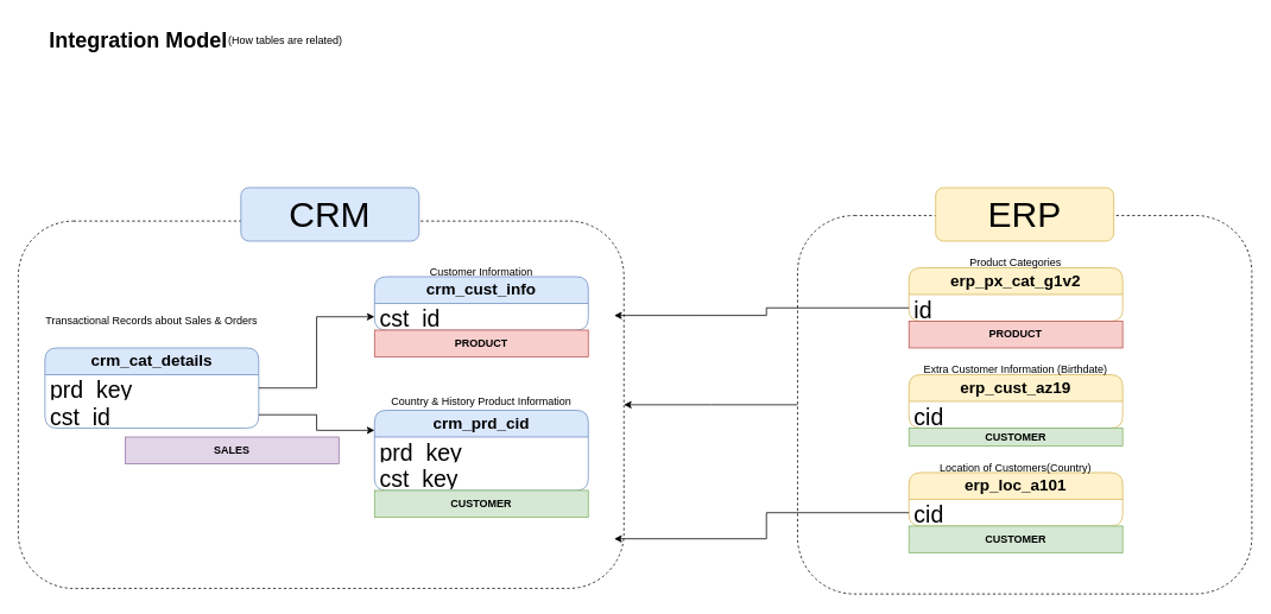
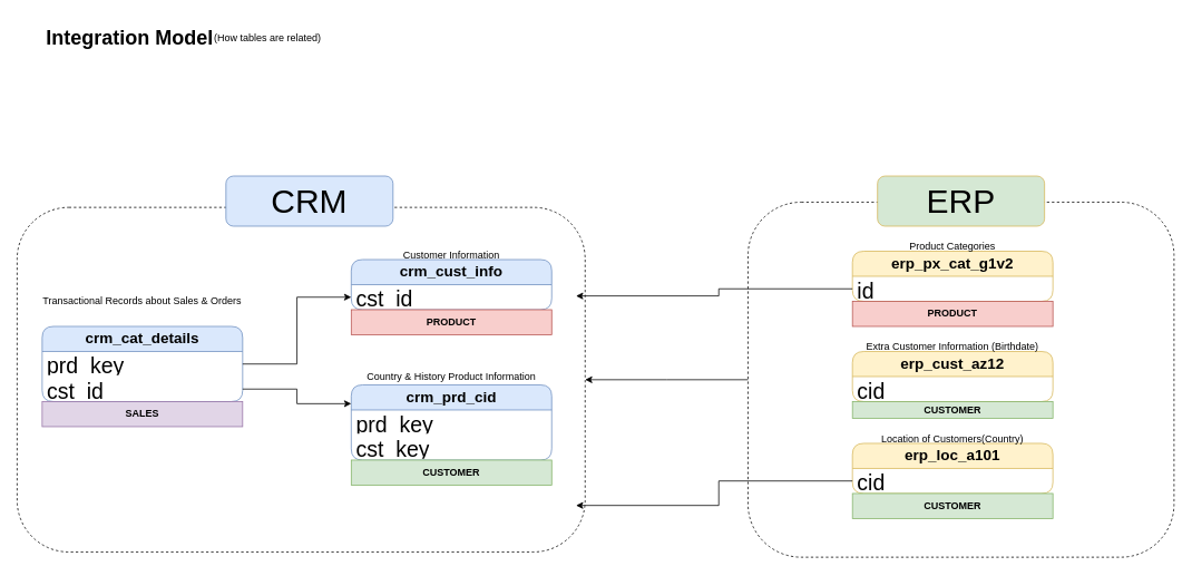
  <mxCell id="0" />
  <mxCell id="1" parent="0" />
  <mxCell id="2" value="&lt;b&gt;&lt;font style=&quot;font-size: 24px;&quot;&gt;Integration Model&lt;/font&gt;&lt;/b&gt;" style="text;html=1;align=center;verticalAlign=middle;whiteSpace=wrap;rounded=0;" parent="1" vertex="1"><mxGeometry x="20" width="270" height="50" as="geometry" y="20" /></mxCell>
  <mxCell id="3" value="&lt;b&gt;&lt;font style=&quot;font-size: 18px;&quot;&gt;crm_cust_info&lt;/font&gt;&lt;/b&gt;" style="swimlane;fontStyle=0;childLayout=stackLayout;horizontal=1;startSize=30;horizontalStack=0;resizeParent=1;resizeParentMax=0;resizeLast=0;collapsible=1;marginBottom=0;whiteSpace=wrap;html=1;fillColor=#dae8fc;strokeColor=#6c8ebf;rounded=1;" parent="1" vertex="1"><mxGeometry x="420" y="310" width="240" height="60" as="geometry" /></mxCell>
  <mxCell id="4" value="cst_id" style="text;strokeColor=none;fillColor=none;align=left;verticalAlign=middle;spacingLeft=4;spacingRight=4;overflow=hidden;points=[[0,0.5],[1,0.5]];portConstraint=eastwest;rotatable=0;whiteSpace=wrap;html=1;fontSize=26;" parent="3" vertex="1"><mxGeometry y="30" width="240" height="30" as="geometry" /></mxCell>
  <mxCell id="5" value="(How tables are related)" style="text;html=1;align=center;verticalAlign=middle;whiteSpace=wrap;rounded=0;" parent="1" vertex="1"><mxGeometry x="240" y="30" width="160" height="30" as="geometry" /></mxCell>
  <mxCell id="6" value="Customer Information" style="text;html=1;align=center;verticalAlign=middle;whiteSpace=wrap;rounded=0;" parent="1" vertex="1"><mxGeometry x="420" y="290" width="240" height="30" as="geometry" /></mxCell>
  <mxCell id="7" value="&lt;b&gt;&lt;font style=&quot;font-size: 18px;&quot;&gt;crm_prd_cid&lt;/font&gt;&lt;/b&gt;" style="swimlane;fontStyle=0;childLayout=stackLayout;horizontal=1;startSize=30;horizontalStack=0;resizeParent=1;resizeParentMax=0;resizeLast=0;collapsible=1;marginBottom=0;whiteSpace=wrap;html=1;fillColor=#dae8fc;strokeColor=#6c8ebf;rounded=1;" parent="1" vertex="1"><mxGeometry x="420" y="460" width="240" height="90" as="geometry" /></mxCell>
  <mxCell id="8" value="prd_key" style="text;strokeColor=none;fillColor=none;align=left;verticalAlign=middle;spacingLeft=4;spacingRight=4;overflow=hidden;points=[[0,0.5],[1,0.5]];portConstraint=eastwest;rotatable=0;whiteSpace=wrap;html=1;fontSize=26;" parent="7" vertex="1"><mxGeometry y="30" width="240" height="30" as="geometry" /></mxCell>
  <mxCell id="9" value="cst_key" style="text;strokeColor=none;fillColor=none;align=left;verticalAlign=middle;spacingLeft=4;spacingRight=4;overflow=hidden;points=[[0,0.5],[1,0.5]];portConstraint=eastwest;rotatable=0;whiteSpace=wrap;html=1;fontSize=26;" parent="7" vertex="1"><mxGeometry y="60" width="240" height="30" as="geometry" /></mxCell>
  <mxCell id="10" value="Country &amp;amp; History Product Information" style="text;html=1;align=center;verticalAlign=middle;whiteSpace=wrap;rounded=0;" parent="1" vertex="1"><mxGeometry x="420" y="440" width="240" height="20" as="geometry" /></mxCell>
  <mxCell id="11" value="&lt;b&gt;&lt;font style=&quot;font-size: 18px;&quot;&gt;crm_cat_details&lt;/font&gt;&lt;/b&gt;" style="swimlane;fontStyle=0;childLayout=stackLayout;horizontal=1;startSize=30;horizontalStack=0;resizeParent=1;resizeParentMax=0;resizeLast=0;collapsible=1;marginBottom=0;whiteSpace=wrap;html=1;fillColor=#dae8fc;strokeColor=#6c8ebf;rounded=1;" parent="1" vertex="1"><mxGeometry x="50" y="390" width="240" height="90" as="geometry" /></mxCell>
  <mxCell id="12" value="prd_key" style="text;strokeColor=none;fillColor=none;align=left;verticalAlign=middle;spacingLeft=4;spacingRight=4;overflow=hidden;points=[[0,0.5],[1,0.5]];portConstraint=eastwest;rotatable=0;whiteSpace=wrap;html=1;fontSize=26;" parent="11" vertex="1"><mxGeometry y="30" width="240" height="30" as="geometry" /></mxCell>
  <mxCell id="13" value="cst_id" style="text;strokeColor=none;fillColor=none;align=left;verticalAlign=middle;spacingLeft=4;spacingRight=4;overflow=hidden;points=[[0,0.5],[1,0.5]];portConstraint=eastwest;rotatable=0;whiteSpace=wrap;html=1;fontSize=26;" parent="11" vertex="1"><mxGeometry y="60" width="240" height="30" as="geometry" /></mxCell>
  <mxCell id="14" value="Transactional Records about Sales &amp;amp; Orders" style="text;html=1;align=center;verticalAlign=middle;whiteSpace=wrap;rounded=0;" parent="1" vertex="1"><mxGeometry x="50" y="350" width="240" height="20" as="geometry" /></mxCell>
  <mxCell id="15" style="edgeStyle=orthogonalEdgeStyle;rounded=0;orthogonalLoop=1;jettySize=auto;html=1;entryX=0;entryY=0.25;entryDx=0;entryDy=0;" parent="1" source="13" target="7" edge="1"><mxGeometry relative="1" as="geometry"><mxPoint x="340" y="530" as="targetPoint" /></mxGeometry></mxCell>
  <mxCell id="16" style="edgeStyle=orthogonalEdgeStyle;rounded=0;orthogonalLoop=1;jettySize=auto;html=1;entryX=0;entryY=0.5;entryDx=0;entryDy=0;" parent="1" source="12" target="4" edge="1"><mxGeometry relative="1" as="geometry" /></mxCell>
- <mxCell id="17" value="&lt;b&gt;&lt;font style=&quot;font-size: 18px;&quot;&gt;erp_cust_az19&lt;/font&gt;&lt;/b&gt;" style="swimlane;fontStyle=0;childLayout=stackLayout;horizontal=1;startSize=30;horizontalStack=0;resizeParent=1;resizeParentMax=0;resizeLast=0;collapsible=1;marginBottom=0;whiteSpace=wrap;html=1;fillColor=#fff2cc;strokeColor=#d6b656;rounded=1;" parent="1" vertex="1"><mxGeometry x="1020" y="420" width="240" height="60" as="geometry" /></mxCell>
+ <mxCell id="17" value="&lt;b&gt;&lt;font style=&quot;font-size: 18px;&quot;&gt;erp_cust_az12&lt;/font&gt;&lt;/b&gt;" style="swimlane;fontStyle=0;childLayout=stackLayout;horizontal=1;startSize=30;horizontalStack=0;resizeParent=1;resizeParentMax=0;resizeLast=0;collapsible=1;marginBottom=0;whiteSpace=wrap;html=1;fillColor=#fff2cc;strokeColor=#d6b656;rounded=1;" parent="1" vertex="1"><mxGeometry x="1020" y="420" width="240" height="60" as="geometry" /></mxCell>
  <mxCell id="18" value="cid" style="text;strokeColor=none;fillColor=none;align=left;verticalAlign=middle;spacingLeft=4;spacingRight=4;overflow=hidden;points=[[0,0.5],[1,0.5]];portConstraint=eastwest;rotatable=0;whiteSpace=wrap;html=1;fontSize=26;" parent="17" vertex="1"><mxGeometry y="30" width="240" height="30" as="geometry" /></mxCell>
  <mxCell id="19" value="Extra Customer Information (Birthdate)" style="text;html=1;align=center;verticalAlign=middle;whiteSpace=wrap;rounded=0;" parent="1" vertex="1"><mxGeometry x="1020" y="400" width="240" height="30" as="geometry" /></mxCell>
  <mxCell id="20" value="&lt;b&gt;&lt;font style=&quot;font-size: 18px;&quot;&gt;erp_loc_a101&lt;/font&gt;&lt;/b&gt;" style="swimlane;fontStyle=0;childLayout=stackLayout;horizontal=1;startSize=30;horizontalStack=0;resizeParent=1;resizeParentMax=0;resizeLast=0;collapsible=1;marginBottom=0;whiteSpace=wrap;html=1;fillColor=#fff2cc;strokeColor=#d6b656;rounded=1;" parent="1" vertex="1"><mxGeometry x="1020" y="530" width="240" height="60" as="geometry" /></mxCell>
  <mxCell id="21" value="cid" style="text;strokeColor=none;fillColor=none;align=left;verticalAlign=middle;spacingLeft=4;spacingRight=4;overflow=hidden;points=[[0,0.5],[1,0.5]];portConstraint=eastwest;rotatable=0;whiteSpace=wrap;html=1;fontSize=26;" parent="20" vertex="1"><mxGeometry y="30" width="240" height="30" as="geometry" /></mxCell>
  <mxCell id="22" value="Location of Customers(Country)" style="text;html=1;align=center;verticalAlign=middle;whiteSpace=wrap;rounded=0;" parent="1" vertex="1"><mxGeometry x="1020" y="510" width="240" height="30" as="geometry" /></mxCell>
  <mxCell id="23" value="&lt;b&gt;&lt;font style=&quot;font-size: 18px;&quot;&gt;erp_px_cat_g1v2&lt;/font&gt;&lt;/b&gt;" style="swimlane;fontStyle=0;childLayout=stackLayout;horizontal=1;startSize=30;horizontalStack=0;resizeParent=1;resizeParentMax=0;resizeLast=0;collapsible=1;marginBottom=0;whiteSpace=wrap;html=1;fillColor=#fff2cc;strokeColor=#d6b656;rounded=1;" parent="1" vertex="1"><mxGeometry x="1020" y="300" width="240" height="60" as="geometry" /></mxCell>
  <mxCell id="24" value="id" style="text;strokeColor=none;fillColor=none;align=left;verticalAlign=middle;spacingLeft=4;spacingRight=4;overflow=hidden;points=[[0,0.5],[1,0.5]];portConstraint=eastwest;rotatable=0;whiteSpace=wrap;html=1;fontSize=26;" parent="23" vertex="1"><mxGeometry y="30" width="240" height="30" as="geometry" /></mxCell>
  <mxCell id="25" value="Product Categories" style="text;html=1;align=center;verticalAlign=middle;whiteSpace=wrap;rounded=0;" parent="1" vertex="1"><mxGeometry x="1020" y="280" width="240" height="30" as="geometry" /></mxCell>
  <mxCell id="26" value="" style="rounded=1;whiteSpace=wrap;html=1;fillColor=none;dashed=1;" parent="1" vertex="1"><mxGeometry x="20" y="247.5" width="680" height="412.5" as="geometry" /></mxCell>
  <mxCell id="27" value="&lt;font style=&quot;font-size: 40px;&quot;&gt;CRM&lt;/font&gt;" style="rounded=1;whiteSpace=wrap;html=1;fillColor=#dae8fc;strokeColor=#6c8ebf;" parent="1" vertex="1"><mxGeometry x="270" y="210" width="200" height="60" as="geometry" /></mxCell>
  <mxCell id="28" style="edgeStyle=orthogonalEdgeStyle;rounded=0;orthogonalLoop=1;jettySize=auto;html=1;" edge="1" parent="1" source="29" target="26"><mxGeometry relative="1" as="geometry" /></mxCell>
  <mxCell id="29" value="" style="rounded=1;whiteSpace=wrap;html=1;fillColor=none;dashed=1;" parent="1" vertex="1"><mxGeometry x="895" y="241.25" width="510" height="425" as="geometry" /></mxCell>
- <mxCell id="30" value="&lt;font style=&quot;font-size: 40px;&quot;&gt;ERP&lt;/font&gt;" style="rounded=1;whiteSpace=wrap;html=1;fillColor=#fff2cc;strokeColor=#d6b656;" parent="1" vertex="1"><mxGeometry x="1050" y="210" width="200" height="60" as="geometry" /></mxCell>
+ <mxCell id="30" value="&lt;font style=&quot;font-size: 40px;&quot;&gt;ERP&lt;/font&gt;" style="rounded=1;whiteSpace=wrap;html=1;fillColor=#d5e8d4;strokeColor=#d6b656;" parent="1" vertex="1"><mxGeometry x="1050" y="210" width="200" height="60" as="geometry" /></mxCell>
  <mxCell id="31" style="edgeStyle=orthogonalEdgeStyle;rounded=0;orthogonalLoop=1;jettySize=auto;html=1;entryX=0.984;entryY=0.257;entryDx=0;entryDy=0;entryPerimeter=0;" parent="1" source="24" target="26" edge="1"><mxGeometry relative="1" as="geometry" /></mxCell>
  <mxCell id="32" style="edgeStyle=orthogonalEdgeStyle;rounded=0;orthogonalLoop=1;jettySize=auto;html=1;entryX=0.984;entryY=0.865;entryDx=0;entryDy=0;entryPerimeter=0;" parent="1" source="21" target="26" edge="1"><mxGeometry relative="1" as="geometry" /></mxCell>
  <mxCell id="33" value="PRODUCT" style="text;html=1;strokeColor=#b85450;fillColor=#f8cecc;align=center;verticalAlign=middle;whiteSpace=wrap;overflow=hidden;fontStyle=1" vertex="1" parent="1"><mxGeometry x="420" y="370" width="240" height="30" as="geometry" /></mxCell>
  <mxCell id="34" value="PRODUCT" style="text;html=1;strokeColor=#b85450;fillColor=#f8cecc;align=center;verticalAlign=middle;whiteSpace=wrap;overflow=hidden;fontStyle=1" vertex="1" parent="1"><mxGeometry x="1020" y="360" width="240" height="30" as="geometry" /></mxCell>
  <mxCell id="35" value="CUSTOMER" style="text;html=1;strokeColor=#82b366;fillColor=#d5e8d4;align=center;verticalAlign=middle;whiteSpace=wrap;overflow=hidden;fontStyle=1" vertex="1" parent="1"><mxGeometry x="420" y="550" width="240" height="30" as="geometry" /></mxCell>
  <mxCell id="36" value="CUSTOMER" style="text;html=1;strokeColor=#82b366;fillColor=#d5e8d4;align=center;verticalAlign=middle;whiteSpace=wrap;overflow=hidden;fontStyle=1" vertex="1" parent="1"><mxGeometry x="1020" y="480" width="240" height="20" as="geometry" /></mxCell>
  <mxCell id="37" value="CUSTOMER" style="text;html=1;strokeColor=#82b366;fillColor=#d5e8d4;align=center;verticalAlign=middle;whiteSpace=wrap;overflow=hidden;fontStyle=1" vertex="1" parent="1"><mxGeometry x="1020" y="590" width="240" height="30" as="geometry" /></mxCell>
- <mxCell id="38" value="SALES" style="text;html=1;strokeColor=#9673a6;fillColor=#e1d5e7;align=center;verticalAlign=middle;whiteSpace=wrap;overflow=hidden;fontStyle=1" vertex="1" parent="1"><mxGeometry x="140" y="490" width="240" height="30" as="geometry" /></mxCell>
+ <mxCell id="38" value="SALES" style="text;html=1;strokeColor=#9673a6;fillColor=#e1d5e7;align=center;verticalAlign=middle;whiteSpace=wrap;overflow=hidden;fontStyle=1" vertex="1" parent="1"><mxGeometry x="50" y="480" width="240" height="30" as="geometry" /></mxCell>
